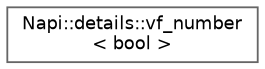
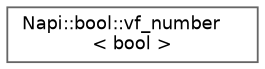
  digraph {
    rankdir=LR
-   n1 [color=grey40 fillcolor=white fontname=Helvetica fontsize=10 height=0.2 label="Napi::details::vf_number\l\< bool \>" shape=box style=filled width=0.4]
+   n1 [color=grey40 fillcolor=white fontname=Helvetica fontsize=10 height=0.2 label="Napi::bool::vf_number\l\< bool \>" shape=box style=filled width=0.4]
  }
